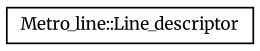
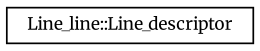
  digraph {
    rankdir=TB
    fontname=Merriweather
-   n1 [color=black fillcolor=white fontname=Merriweather fontsize=10 height=0.2 label="Metro_line::Line_descriptor" shape=record style=filled width=0.4]
+   n1 [color=black fillcolor=white fontname=Merriweather fontsize=10 height=0.2 label="Line_line::Line_descriptor" shape=record style=filled width=0.4]
  }
